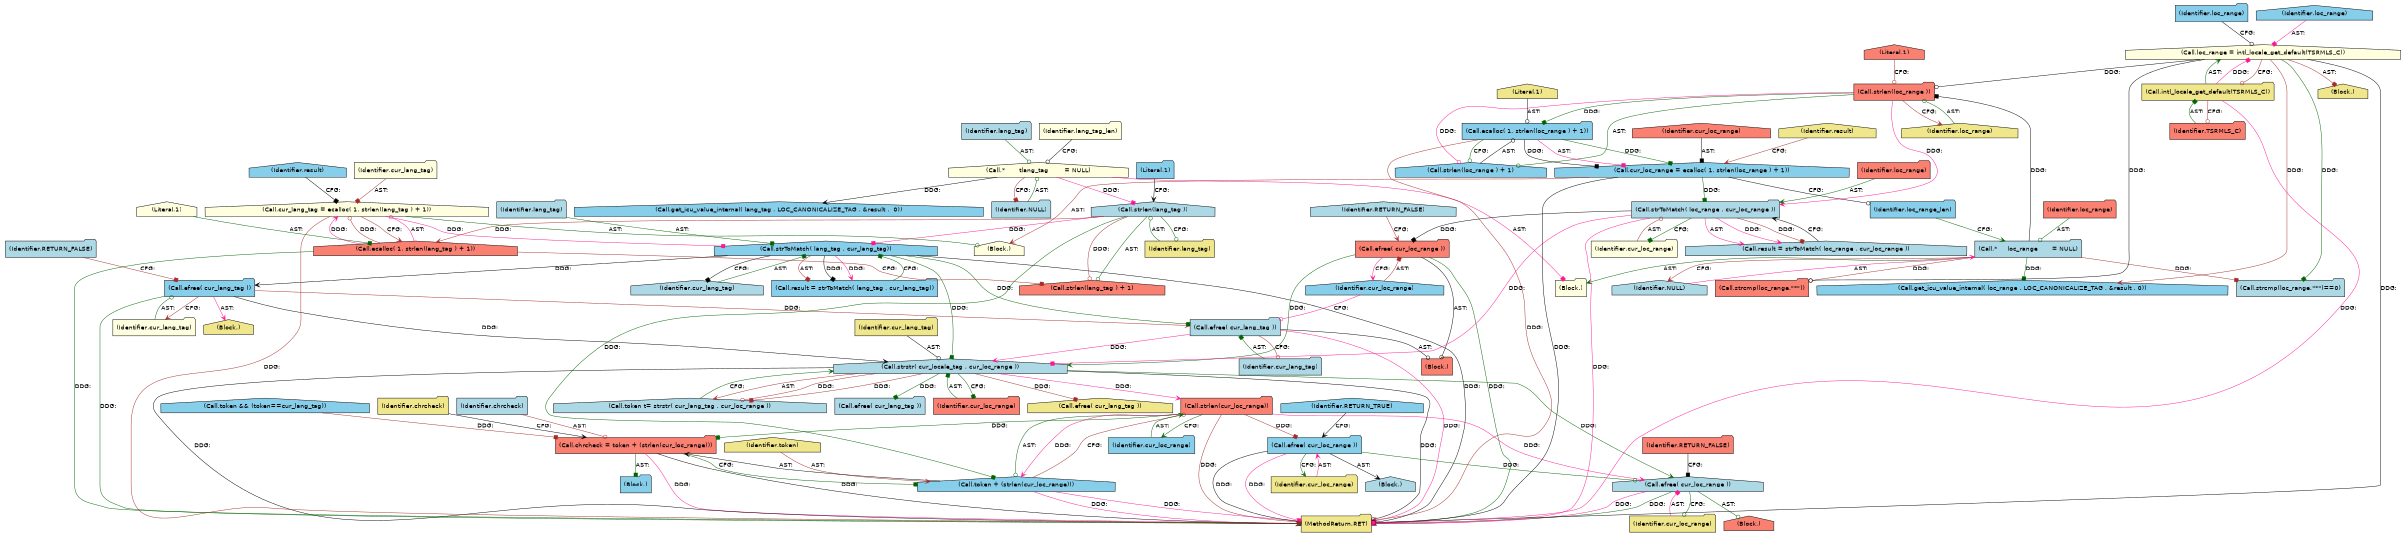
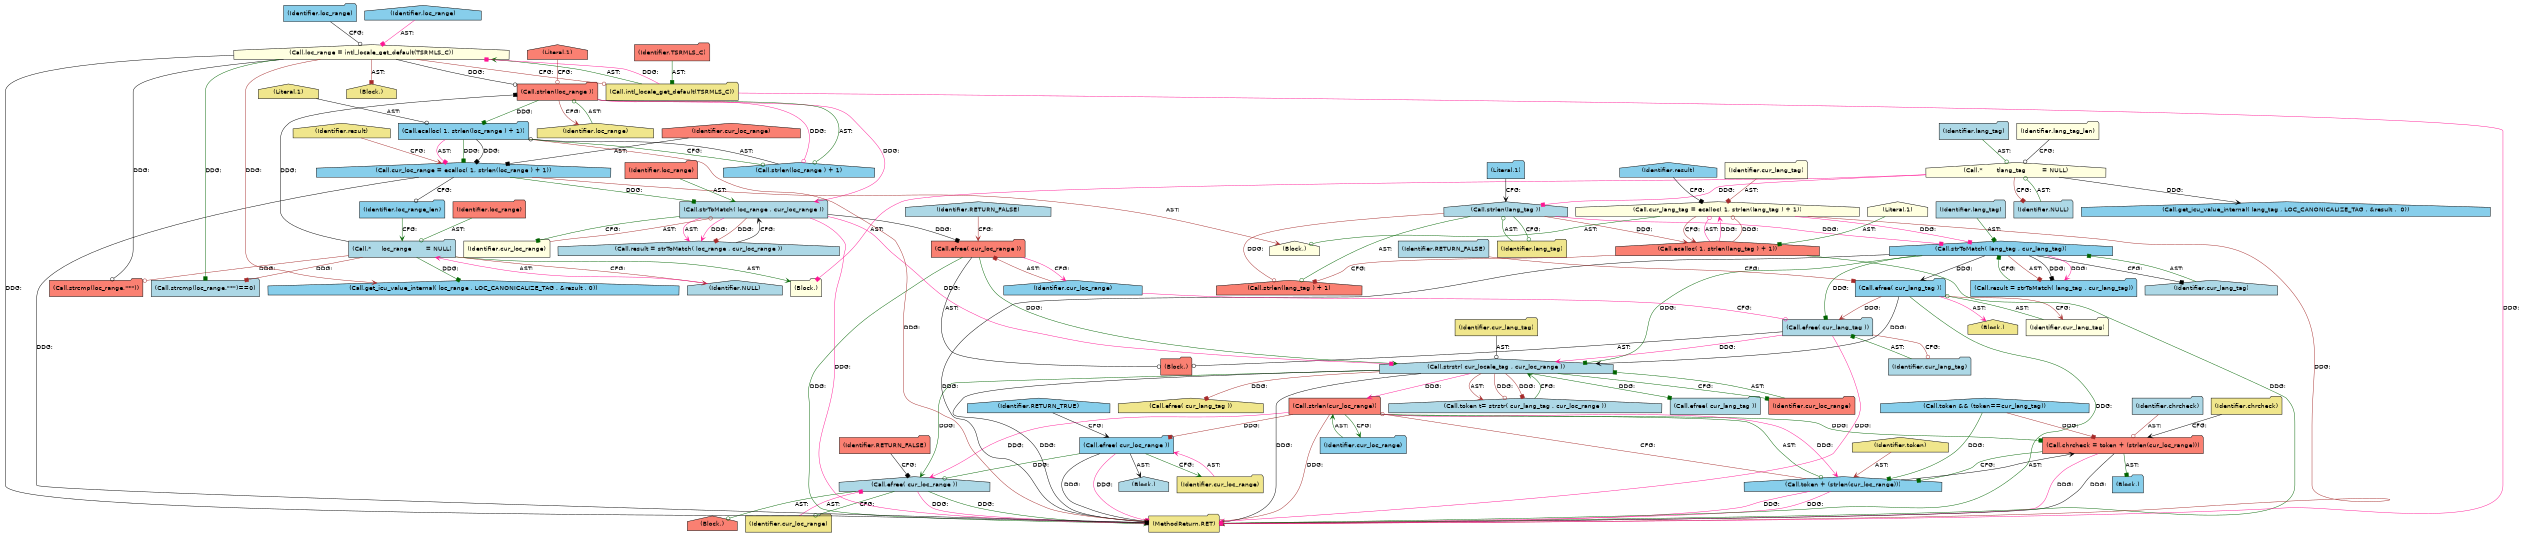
  digraph {
    fontname="DejaVu Sans"
    node [fillcolor=skyblue fontname="DejaVu Sans" shape=folder style=filled]
    edge [arrowhead=box color=darkgreen fontname="DejaVu Sans"]
    n1 [fillcolor=salmon label="(Call,strlen(cur_loc_range))"]
    n2 [fillcolor=salmon label="(Call,chrcheck = token + (strlen(cur_loc_range)))"]
    n3 [label="(Call,token + (strlen(cur_loc_range)))" shape=house]
    n4 [label="(Call,efree( cur_loc_range ))"]
    n5 [fillcolor=lightblue label="(Call,efree( cur_loc_range ))" shape=house]
    n6 [fillcolor=khaki label="(MethodReturn,RET)"]
    n7 [label="(Identifier,cur_loc_range)"]
    n8 [label="(Block,)"]
    n9 [fillcolor=khaki label="(Identifier,cur_loc_range)"]
    n10 [fillcolor=lightblue label="(Block,)" shape=house]
    n11 [fillcolor=khaki label="(Identifier,cur_loc_range)"]
    n12 [fillcolor=salmon label="(Block,)" shape=house]
    n13 [fillcolor=lightblue label="(Call,strstr( cur_locale_tag , cur_loc_range ))" shape=house]
    n14 [fillcolor=lightblue label="(Call,token \t= strstr( cur_lang_tag , cur_loc_range ))" shape=house]
    n15 [fillcolor=lightblue label="(Call,efree( cur_lang_tag ))"]
    n16 [fillcolor=salmon label="(Identifier,cur_loc_range)"]
    n17 [fillcolor=khaki label="(Call,efree( cur_lang_tag ))" shape=house]
    n18 [label="(Call,efree( cur_lang_tag ))"]
    n19 [fillcolor=lightblue label="(Call,efree( cur_lang_tag ))"]
    n20 [fillcolor=lightyellow label="(Identifier,cur_lang_tag)"]
    n21 [fillcolor=khaki label="(Block,)" shape=house]
    n22 [fillcolor=salmon label="(Block,)"]
    n23 [fillcolor=lightblue label="(Identifier,cur_lang_tag)"]
    n24 [label="(Call,strToMatch( lang_tag , cur_lang_tag))" shape=house]
    n25 [fillcolor=lightblue label="(Identifier,cur_lang_tag)" shape=house]
    n26 [label="(Call,result = strToMatch( lang_tag , cur_lang_tag))"]
    n27 [fillcolor=lightblue label="(Call,strlen(lang_tag ))" shape=house]
    n28 [fillcolor=salmon label="(Call,ecalloc( 1, strlen(lang_tag ) + 1))" shape=house]
    n29 [fillcolor=salmon label="(Call,strlen(lang_tag ) + 1)" shape=house]
    n30 [fillcolor=khaki label="(Identifier,lang_tag)"]
    n31 [fillcolor=lightyellow label="(Call,cur_lang_tag = ecalloc( 1, strlen(lang_tag ) + 1))" shape=house]
    n32 [fillcolor=lightyellow label="(Call,*       \tlang_tag        = NULL)" shape=house]
    n33 [fillcolor=lightblue label="(Identifier,NULL)"]
    n34 [label="(Call,get_icu_value_internal( lang_tag , LOC_CANONICALIZE_TAG , &result ,  0))" shape=house]
    n35 [fillcolor=lightyellow label="(Block,)"]
    n36 [fillcolor=lightyellow label="(Block,)" shape=house]
    n37 [fillcolor=salmon label="(Call,efree( cur_loc_range ))"]
    n38 [label="(Identifier,cur_loc_range)" shape=house]
    n39 [fillcolor=lightblue label="(Call,strToMatch( loc_range , cur_loc_range ))"]
    n40 [fillcolor=lightyellow label="(Identifier,cur_loc_range)"]
    n41 [fillcolor=lightblue label="(Call,result = strToMatch( loc_range , cur_loc_range ))" shape=house]
    n42 [fillcolor=salmon label="(Call,strlen(loc_range ))"]
    n43 [label="(Call,ecalloc( 1, strlen(loc_range ) + 1))"]
    n44 [fillcolor=khaki label="(Identifier,loc_range)" shape=house]
    n45 [label="(Call,strlen(loc_range ) + 1)" shape=house]
    n46 [label="(Call,cur_loc_range = ecalloc( 1, strlen(loc_range ) + 1))" shape=house]
    n47 [fillcolor=lightblue label="(Call,*     loc_range       = NULL)"]
    n48 [fillcolor=lightblue label="(Identifier,NULL)" shape=house]
    n49 [fillcolor=salmon label="(Call,strcmp(loc_range,\"*\"))"]
    n50 [fillcolor=lightblue label="(Call,strcmp(loc_range,\"*\")==0)"]
    n51 [label="(Call,get_icu_value_internal( loc_range , LOC_CANONICALIZE_TAG , &result , 0))" shape=house]
    n52 [fillcolor=lightyellow label="(Call,loc_range = intl_locale_get_default(TSRMLS_C))" shape=house]
    n53 [fillcolor=khaki label="(Call,intl_locale_get_default(TSRMLS_C))"]
    n54 [fillcolor=khaki label="(Block,)" shape=house]
    n55 [fillcolor=salmon label="(Identifier,TSRMLS_C)"]
    n56 [label="(Identifier,loc_range_len)"]
    n57 [label="(Identifier,loc_range)"]
    n58 [fillcolor=lightblue label="(Identifier,RETURN_FALSE)"]
    n59 [fillcolor=khaki label="(Literal,1)" shape=house]
    n60 [label="(Identifier,result)" shape=house]
    n61 [fillcolor=salmon label="(Identifier,loc_range)"]
    n62 [fillcolor=lightblue label="(Identifier,lang_tag)"]
    n63 [fillcolor=salmon label="(Identifier,RETURN_FALSE)"]
    n64 [fillcolor=salmon label="(Literal,1)" shape=house]
    n65 [fillcolor=khaki label="(Identifier,cur_lang_tag)"]
    n66 [fillcolor=lightblue label="(Identifier,chrcheck)"]
    n67 [fillcolor=khaki label="(Identifier,token)" shape=house]
    n68 [fillcolor=lightyellow label="(Identifier,lang_tag_len)"]
    n69 [label="(Literal,1)"]
    n70 [fillcolor=lightyellow label="(Literal,1)" shape=house]
    n71 [label="(Identifier,RETURN_TRUE)" shape=house]
    n72 [label="(Identifier,loc_range)" shape=house]
    n73 [fillcolor=salmon label="(Identifier,loc_range)"]
    n74 [fillcolor=khaki label="(Identifier,result)" shape=house]
    n75 [fillcolor=lightblue label="(Identifier,RETURN_FALSE)" shape=house]
    n76 [fillcolor=salmon label="(Identifier,cur_loc_range)" shape=house]
    n77 [fillcolor=lightyellow label="(Identifier,cur_lang_tag)"]
    n78 [label="(Call,token && (token==cur_lang_tag))" shape=house]
    n79 [fillcolor=khaki label="(Identifier,chrcheck)"]
    n80 [fillcolor=lightblue label="(Identifier,lang_tag)"]
    n1 -> n2 [label="DDG: "]
    n1 -> n3 [arrowhead=odot label="AST: "]
    n1 -> n3 [arrowhead=vee color=deeppink label="DDG: "]
    n1 -> n4 [color=brown label="DDG: "]
    n1 -> n5 [arrowhead=vee color=deeppink label="DDG: "]
    n1 -> n6 [arrowhead=odot color=brown label="DDG: "]
    n1 -> n7 [arrowhead=vee label="CFG: "]
    n2 -> n3 [label="CFG: "]
    n2 -> n6 [arrowhead=odot color=deeppink label="DDG: "]
    n2 -> n6 [color=black label="DDG: "]
    n2 -> n8 [label="AST: "]
    n3 -> n1 [arrowhead=odot color=brown label="CFG: "]
    n3 -> n2 [arrowhead=vee color=black label="AST: "]
    n3 -> n6 [arrowhead=vee color=deeppink label="DDG: "]
    n3 -> n6 [arrowhead=vee color=deeppink label="DDG: "]
    n4 -> n5 [arrowhead=odot label="DDG: "]
    n4 -> n6 [arrowhead=odot color=black label="DDG: "]
    n4 -> n6 [color=deeppink label="DDG: "]
    n4 -> n9 [arrowhead=vee label="CFG: "]
    n4 -> n10 [arrowhead=vee color=black label="AST: "]
    n5 -> n6 [color=deeppink label="DDG: "]
    n5 -> n6 [arrowhead=vee label="DDG: "]
    n5 -> n11 [arrowhead=odot label="CFG: "]
    n5 -> n12 [arrowhead=odot label="AST: "]
    n7 -> n1 [arrowhead=vee label="AST: "]
    n9 -> n4 [arrowhead=vee color=deeppink label="AST: "]
    n11 -> n5 [color=deeppink label="AST: "]
    n13 -> n1 [arrowhead=vee color=deeppink label="DDG: "]
    n13 -> n5 [arrowhead=vee label="DDG: "]
    n13 -> n6 [arrowhead=odot color=black label="DDG: "]
    n13 -> n6 [arrowhead=vee color=black label="DDG: "]
    n13 -> n14 [arrowhead=vee color=brown label="AST: "]
    n13 -> n14 [arrowhead=odot color=brown label="DDG: "]
    n13 -> n14 [color=brown label="DDG: "]
    n13 -> n15 [label="DDG: "]
    n13 -> n16 [label="CFG: "]
    n13 -> n17 [color=brown label="DDG: "]
    n14 -> n13 [arrowhead=vee label="CFG: "]
    n16 -> n13 [label="AST: "]
    n18 -> n6 [arrowhead=vee label="DDG: "]
    n18 -> n13 [arrowhead=vee color=black label="DDG: "]
    n18 -> n19 [arrowhead=vee color=brown label="DDG: "]
    n18 -> n20 [arrowhead=vee color=brown label="CFG: "]
    n18 -> n21 [arrowhead=vee color=deeppink label="AST: "]
    n19 -> n6 [arrowhead=vee color=deeppink label="DDG: "]
    n19 -> n13 [arrowhead=vee color=deeppink label="DDG: "]
    n19 -> n22 [arrowhead=odot color=black label="AST: "]
    n19 -> n23 [arrowhead=odot color=brown label="CFG: "]
    n20 -> n18 [arrowhead=odot label="AST: "]
    n23 -> n19 [label="AST: "]
    n24 -> n6 [arrowhead=odot color=black label="DDG: "]
    n24 -> n13 [label="DDG: "]
    n24 -> n18 [arrowhead=vee color=black label="DDG: "]
    n24 -> n19 [label="DDG: "]
    n24 -> n25 [color=black label="CFG: "]
    n24 -> n26 [color=brown label="AST: "]
    n24 -> n26 [color=black label="DDG: "]
    n24 -> n26 [arrowhead=vee color=deeppink label="DDG: "]
    n25 -> n24 [label="AST: "]
    n26 -> n24 [label="CFG: "]
    n27 -> n24 [color=deeppink label="DDG: "]
    n27 -> n28 [arrowhead=vee color=brown label="DDG: "]
    n27 -> n29 [arrowhead=odot label="AST: "]
    n27 -> n29 [arrowhead=odot color=brown label="DDG: "]
    n27 -> n30 [arrowhead=odot label="CFG: "]
-   n28 -> n6 [arrowhead=odot label="DDG: "]
+   n28 -> n6 [arrowhead=vee label="DDG: "]
    n28 -> n29 [color=brown label="CFG: "]
    n28 -> n31 [arrowhead=odot color=deeppink label="AST: "]
    n28 -> n31 [arrowhead=vee color=deeppink label="DDG: "]
    n28 -> n31 [arrowhead=odot color=brown label="DDG: "]
    n30 -> n27 [arrowhead=odot label="AST: "]
    n31 -> n6 [arrowhead=vee color=brown label="DDG: "]
    n31 -> n24 [color=deeppink label="DDG: "]
    n31 -> n28 [arrowhead=vee color=brown label="CFG: "]
    n31 -> n36 [arrowhead=odot label="AST: "]
    n32 -> n27 [color=deeppink label="DDG: "]
    n32 -> n33 [color=brown label="CFG: "]
    n32 -> n34 [arrowhead=vee color=black label="DDG: "]
    n32 -> n35 [color=deeppink label="AST: "]
    n33 -> n32 [arrowhead=odot label="AST: "]
    n37 -> n6 [label="DDG: "]
    n37 -> n13 [arrowhead=vee label="DDG: "]
    n37 -> n22 [arrowhead=odot color=black label="AST: "]
    n37 -> n38 [arrowhead=vee color=deeppink label="CFG: "]
    n38 -> n19 [arrowhead=odot color=deeppink label="CFG: "]
    n38 -> n37 [color=brown label="AST: "]
    n39 -> n6 [arrowhead=odot color=deeppink label="DDG: "]
    n39 -> n13 [color=deeppink label="DDG: "]
    n39 -> n37 [color=black label="DDG: "]
    n39 -> n40 [label="CFG: "]
    n39 -> n41 [arrowhead=vee color=deeppink label="AST: "]
    n39 -> n41 [arrowhead=vee color=deeppink label="DDG: "]
    n39 -> n41 [color=brown label="DDG: "]
    n40 -> n39 [arrowhead=odot color=brown label="AST: "]
    n41 -> n39 [arrowhead=vee color=black label="CFG: "]
    n42 -> n39 [arrowhead=vee color=deeppink label="DDG: "]
    n42 -> n43 [label="DDG: "]
    n42 -> n44 [arrowhead=vee color=brown label="CFG: "]
    n42 -> n45 [arrowhead=odot label="AST: "]
    n42 -> n45 [arrowhead=odot color=deeppink label="DDG: "]
    n43 -> n6 [arrowhead=vee color=brown label="DDG: "]
    n43 -> n45 [arrowhead=odot label="CFG: "]
    n43 -> n46 [color=deeppink label="AST: "]
    n43 -> n46 [label="DDG: "]
    n43 -> n46 [color=black label="DDG: "]
    n44 -> n42 [arrowhead=odot label="AST: "]
    n45 -> n43 [arrowhead=odot color=black label="AST: "]
    n46 -> n6 [arrowhead=vee color=black label="DDG: "]
    n46 -> n36 [arrowhead=vee color=brown label="AST: "]
    n46 -> n39 [label="DDG: "]
    n46 -> n56 [arrowhead=odot color=black label="CFG: "]
    n47 -> n35 [arrowhead=vee label="AST: "]
    n47 -> n42 [color=black label="DDG: "]
    n47 -> n48 [arrowhead=vee color=brown label="CFG: "]
    n47 -> n49 [arrowhead=odot color=brown label="DDG: "]
    n47 -> n50 [color=brown label="DDG: "]
    n47 -> n51 [label="DDG: "]
    n48 -> n47 [arrowhead=vee color=deeppink label="AST: "]
    n52 -> n6 [color=black label="DDG: "]
    n52 -> n42 [arrowhead=odot color=black label="DDG: "]
    n52 -> n49 [arrowhead=odot color=black label="DDG: "]
    n52 -> n50 [label="DDG: "]
    n52 -> n51 [arrowhead=vee color=brown label="DDG: "]
    n52 -> n53 [arrowhead=odot color=brown label="CFG: "]
    n52 -> n54 [color=brown label="AST: "]
    n53 -> n6 [color=deeppink label="DDG: "]
    n53 -> n52 [arrowhead=vee label="AST: "]
    n53 -> n52 [color=deeppink label="DDG: "]
-   n53 -> n55 [arrowhead=odot color=brown label="CFG: "]
    n55 -> n53 [label="AST: "]
    n56 -> n47 [arrowhead=vee label="CFG: "]
    n57 -> n52 [arrowhead=odot color=black label="CFG: "]
    n58 -> n18 [color=brown label="CFG: "]
    n59 -> n43 [arrowhead=odot color=black label="AST: "]
    n60 -> n31 [color=black label="CFG: "]
    n61 -> n39 [arrowhead=vee label="AST: "]
    n62 -> n24 [label="AST: "]
    n63 -> n5 [color=black label="CFG: "]
    n64 -> n42 [arrowhead=odot color=brown label="CFG: "]
    n65 -> n13 [arrowhead=odot color=black label="AST: "]
    n66 -> n2 [arrowhead=odot color=brown label="AST: "]
    n67 -> n3 [arrowhead=vee color=brown label="AST: "]
    n68 -> n32 [arrowhead=odot color=black label="CFG: "]
    n69 -> n27 [arrowhead=vee color=black label="CFG: "]
    n70 -> n28 [label="AST: "]
    n71 -> n4 [arrowhead=vee color=black label="CFG: "]
    n72 -> n52 [color=deeppink label="AST: "]
    n73 -> n47 [arrowhead=odot label="AST: "]
    n74 -> n46 [arrowhead=vee color=brown label="CFG: "]
    n75 -> n37 [arrowhead=vee color=brown label="CFG: "]
    n76 -> n46 [color=black label="AST: "]
    n77 -> n31 [color=brown label="AST: "]
    n78 -> n2 [color=brown label="DDG: "]
-   n27 -> n3 [label="DDG: "]
+   n78 -> n3 [label="DDG: "]
    n79 -> n2 [arrowhead=vee color=black label="CFG: "]
    n80 -> n32 [arrowhead=odot label="AST: "]
  }
